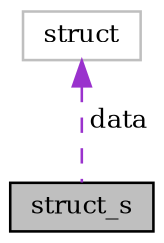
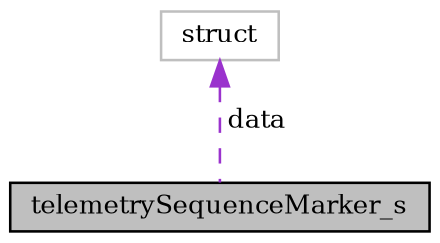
  digraph {
    fontname="DejaVu Serif"
    node [fontname="DejaVu Serif" fontsize=10 shape=record style=filled]
-   n1 [color=black fillcolor=grey75 fontcolor=black height=0.2 label=struct_s width=0.4]
+   n1 [color=black fillcolor=grey75 fontcolor=black height=0.2 label=telemetrySequenceMarker_s width=0.4]
    n2 [color=grey75 fillcolor=white height=0.2 label=struct width=0.4]
    n2 -> n1 [color=darkorchid3 dir=back fontname="DejaVu Serif" fontsize=10 label=" data" labelfontname=FreeSans labelfontsize=10 style=dashed]
  }
